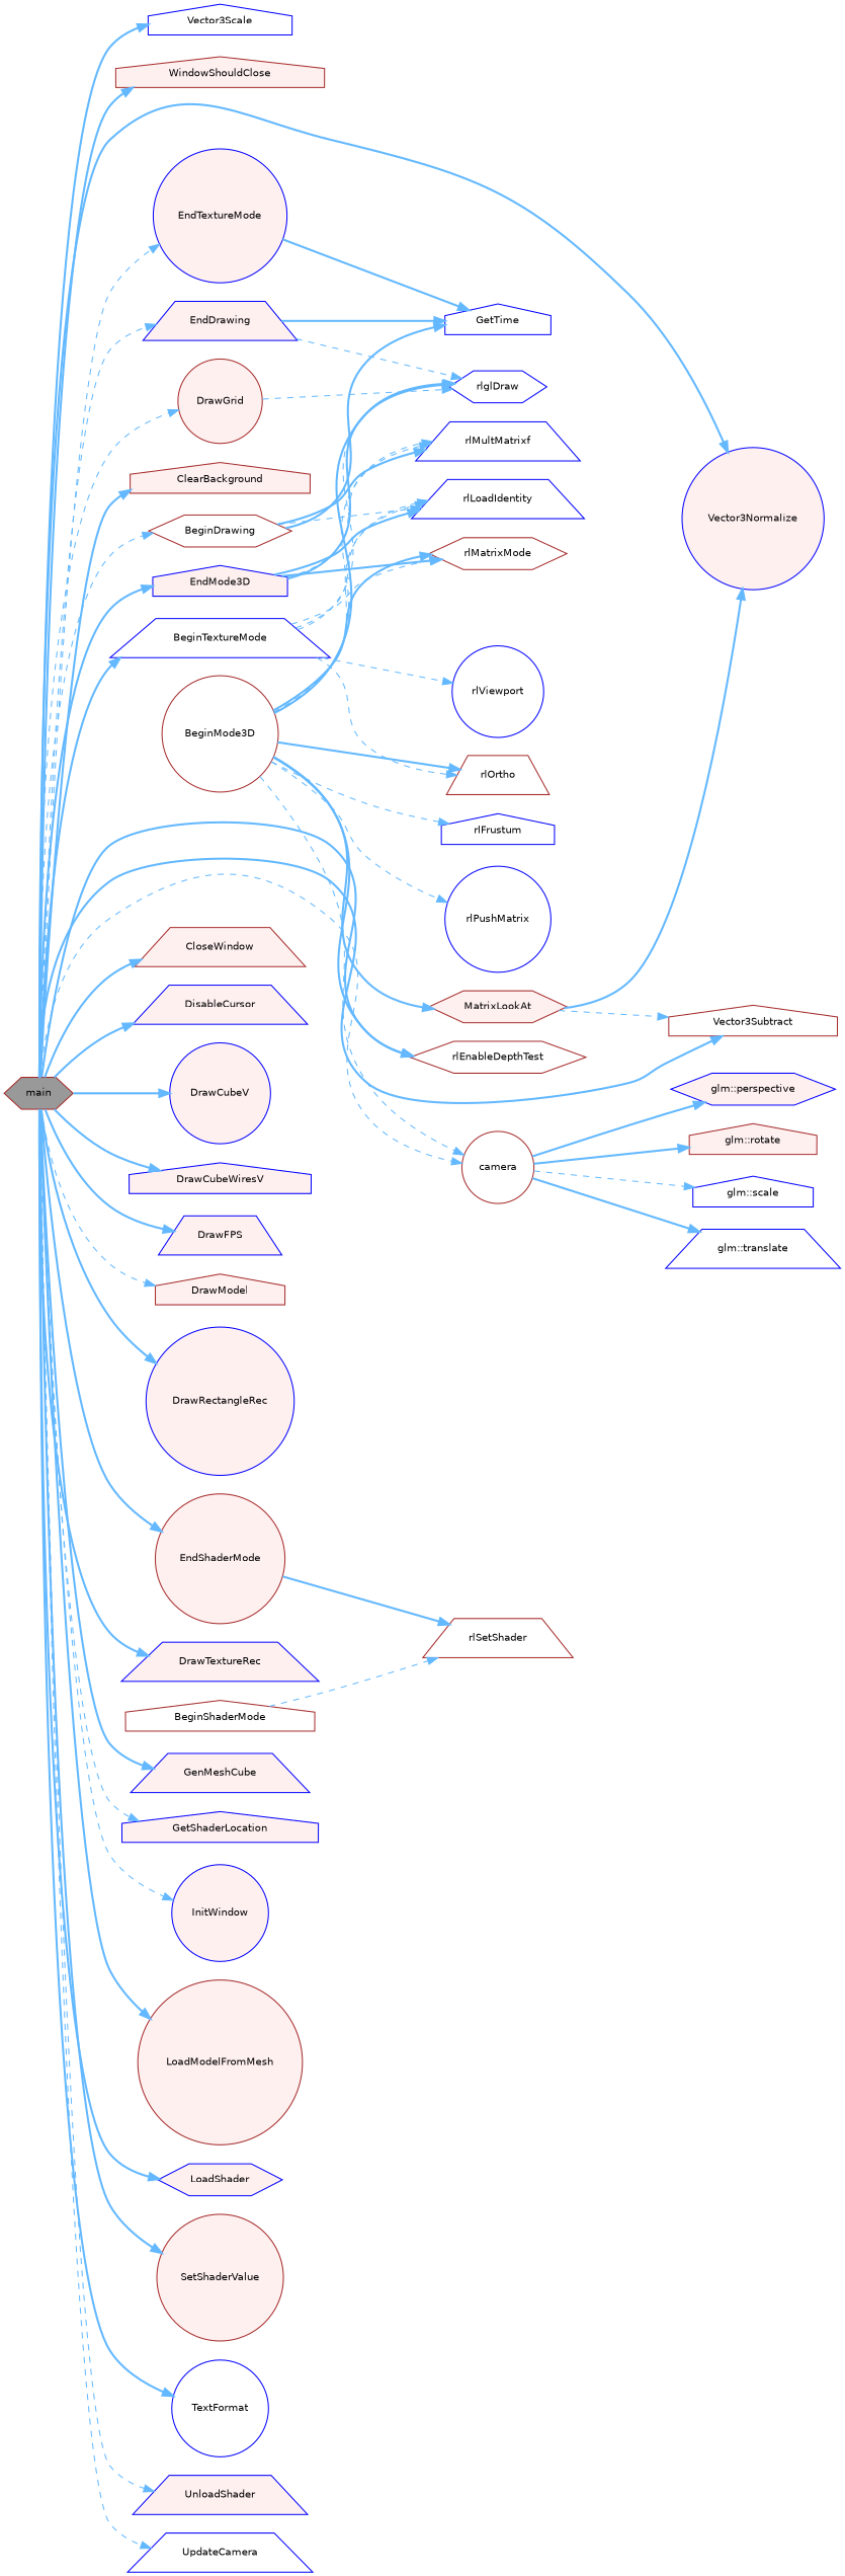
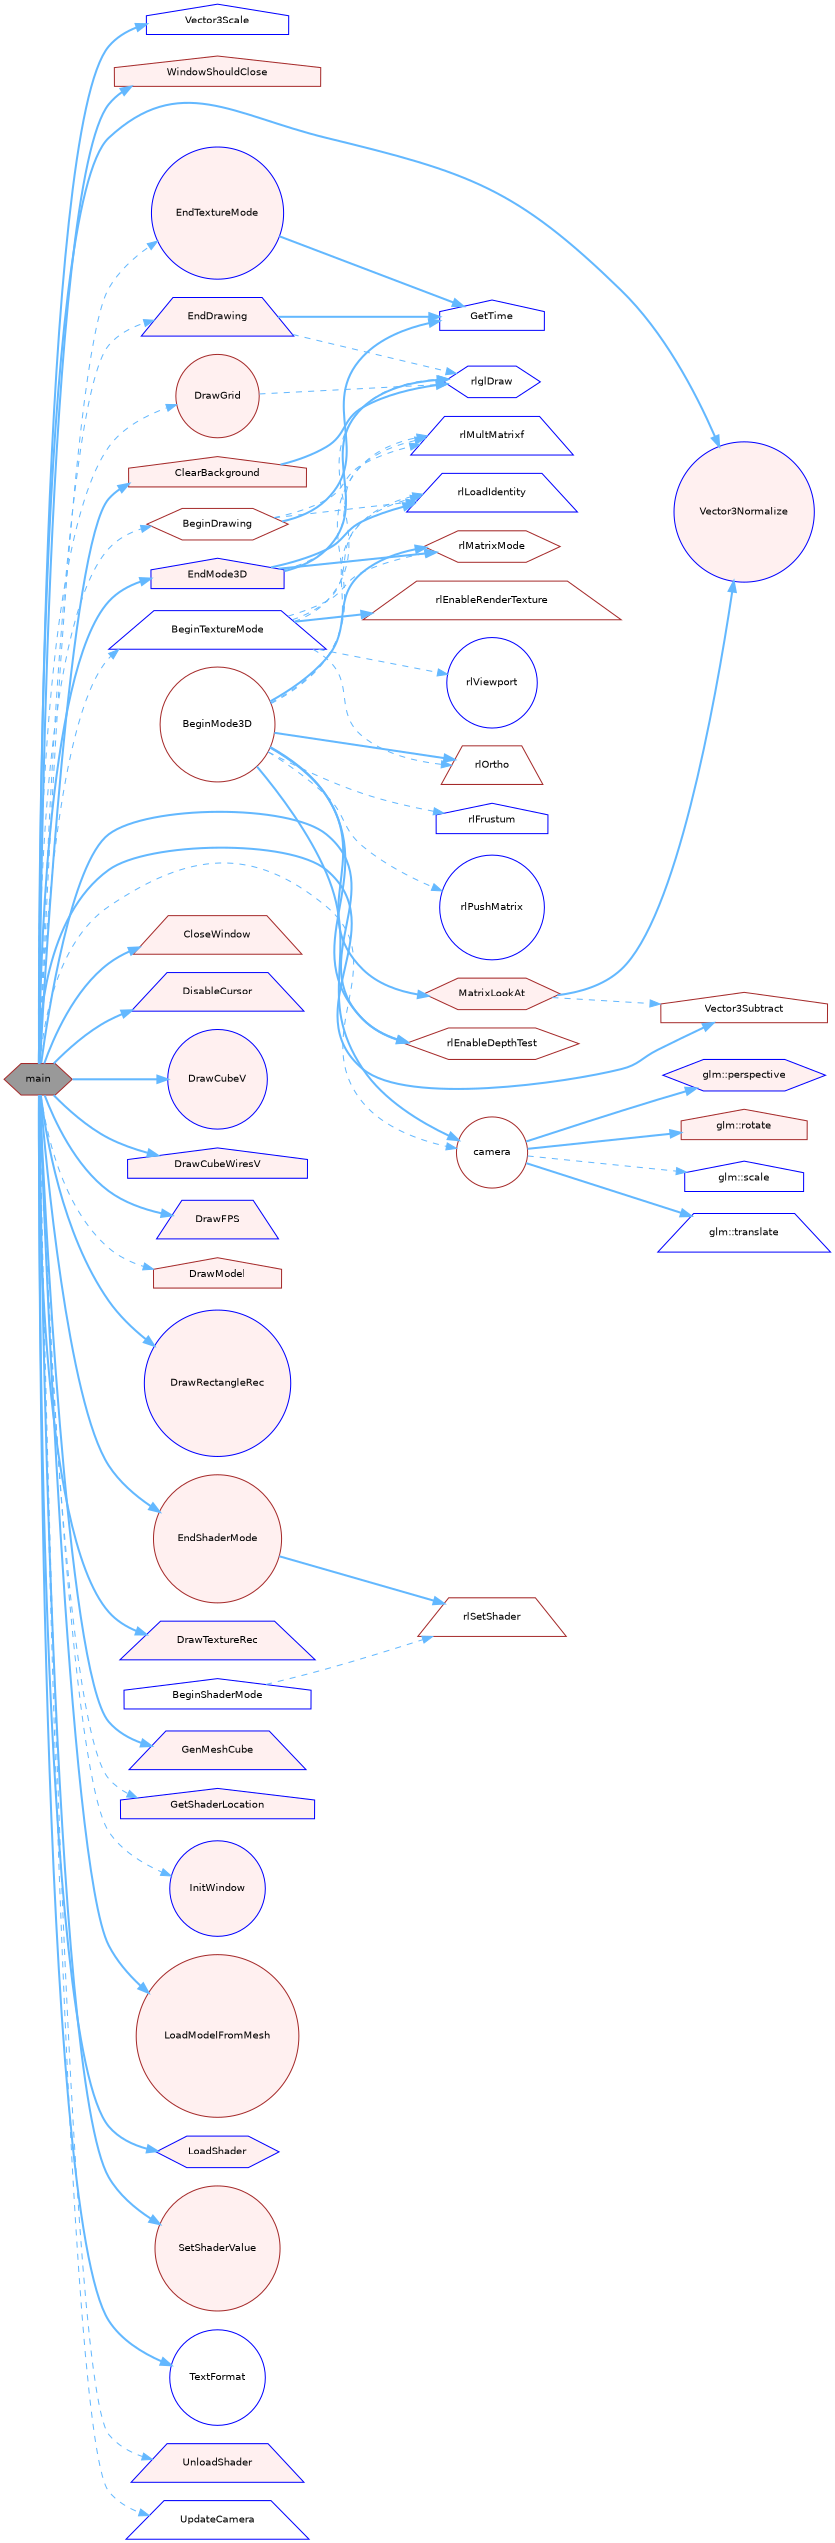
  digraph {
    rankdir=LR
    node [color=blue fillcolor="#FFF0F0" fontname=Helvetica fontsize=10 shape=trapezium style=filled]
    edge [color=steelblue1 fontname=Helvetica fontsize=10 labelfontname=Helvetica labelfontsize=10 style=bold]
    n1 [color=brown fillcolor=grey60 fontcolor=black height=0.2 label=main shape=hexagon width=0.4]
    n2 [color=brown fillcolor=white height=0.2 label=BeginDrawing shape=hexagon width=0.4]
    n3 [color=brown fillcolor=white height=0.2 label=camera shape=circle width=0.4]
    n4 [height=0.2 label=Vector3Normalize shape=circle width=0.4]
    n5 [color=brown fillcolor=white height=0.2 label=Vector3Subtract shape=house width=0.4]
    n6 [color=brown fillcolor=white height=0.2 label=rlEnableDepthTest shape=hexagon width=0.4]
    n7 [fillcolor=white height=0.2 label=BeginTextureMode width=0.4]
    n8 [color=brown height=0.2 label=ClearBackground shape=house width=0.4]
    n9 [color=brown height=0.2 label=CloseWindow width=0.4]
    n10 [height=0.2 label=DisableCursor width=0.4]
    n11 [height=0.2 label=DrawCubeV shape=circle width=0.4]
    n12 [height=0.2 label=DrawCubeWiresV shape=house width=0.4]
    n13 [height=0.2 label=DrawFPS width=0.4]
    n14 [color=brown height=0.2 label=DrawGrid shape=circle width=0.4]
    n15 [color=brown height=0.2 label=DrawModel shape=house width=0.4]
    n16 [height=0.2 label=DrawRectangleRec shape=circle width=0.4]
    n17 [height=0.2 label=DrawTextureRec width=0.4]
    n18 [height=0.2 label=EndDrawing width=0.4]
    n19 [height=0.2 label=EndMode3D shape=house width=0.4]
    n20 [color=brown height=0.2 label=EndShaderMode shape=circle width=0.4]
    n21 [height=0.2 label=EndTextureMode shape=circle width=0.4]
    n22 [height=0.2 label=GenMeshCube width=0.4]
    n23 [height=0.2 label=GetShaderLocation shape=house width=0.4]
    n24 [height=0.2 label=InitWindow shape=circle width=0.4]
    n25 [color=brown height=0.2 label=LoadModelFromMesh shape=circle width=0.4]
    n26 [height=0.2 label=LoadShader shape=hexagon width=0.4]
    n27 [color=brown height=0.2 label=SetShaderValue shape=circle width=0.4]
    n28 [fillcolor=white height=0.2 label=TextFormat shape=circle width=0.4]
    n29 [height=0.2 label=UnloadShader width=0.4]
    n30 [fillcolor=white height=0.2 label=UpdateCamera width=0.4]
    n31 [fillcolor=white height=0.2 label=Vector3Scale shape=house width=0.4]
    n32 [color=brown height=0.2 label=WindowShouldClose shape=house width=0.4]
    n33 [fillcolor=white height=0.2 label=GetTime shape=house width=0.4]
    n34 [fillcolor=white height=0.2 label=rlLoadIdentity width=0.4]
    n35 [fillcolor=white height=0.2 label=rlMultMatrixf width=0.4]
    n36 [color=brown fillcolor=white height=0.2 label=BeginMode3D shape=circle width=0.4]
    n37 [color=brown height=0.2 label=MatrixLookAt shape=hexagon width=0.4]
    n38 [fillcolor=white height=0.2 label=rlFrustum shape=house width=0.4]
    n39 [fillcolor=white height=0.2 label=rlglDraw shape=hexagon width=0.4]
    n40 [color=brown fillcolor=white height=0.2 label=rlMatrixMode shape=hexagon width=0.4]
    n41 [color=brown fillcolor=white height=0.2 label=rlOrtho width=0.4]
    n42 [fillcolor=white height=0.2 label=rlPushMatrix shape=circle width=0.4]
    n43 [height=0.2 label="glm::perspective" shape=hexagon width=0.4]
    n44 [color=brown height=0.2 label="glm::rotate" shape=house width=0.4]
    n45 [fillcolor=white height=0.2 label="glm::scale" shape=house width=0.4]
    n46 [fillcolor=white height=0.2 label="glm::translate" width=0.4]
-   n47 [color=brown fillcolor=white height=0.2 label=BeginShaderMode shape=house width=0.4]
+   n47 [fillcolor=white height=0.2 label=BeginShaderMode shape=house width=0.4]
    n48 [color=brown fillcolor=white height=0.2 label=rlSetShader width=0.4]
+   n49 [color=brown fillcolor=white height=0.2 label=rlEnableRenderTexture width=0.4]
    n50 [fillcolor=white height=0.2 label=rlViewport shape=circle width=0.4]
    n1 -> n2 [style=dashed]
    n1 -> n3 [style=dashed]
    n1 -> n4
    n1 -> n5
    n1 -> n6
-   n1 -> n7
+   n1 -> n7 [style=dashed]
    n1 -> n8
    n1 -> n9
    n1 -> n10
    n1 -> n11
    n1 -> n12
    n1 -> n13
    n1 -> n14 [style=dashed]
    n1 -> n15 [style=dashed]
    n1 -> n16
    n1 -> n17
    n1 -> n18 [style=dashed]
    n1 -> n19
    n1 -> n20
    n1 -> n21 [style=dashed]
    n1 -> n22
    n1 -> n23 [style=dashed]
    n1 -> n24 [style=dashed]
    n1 -> n25
    n1 -> n26
    n1 -> n27
    n1 -> n28
    n1 -> n29 [style=dashed]
    n1 -> n30 [style=dashed]
    n1 -> n31
    n1 -> n32
    n2 -> n33
    n2 -> n34 [style=dashed]
-   n2 -> n35
+   n2 -> n35 [style=dashed]
    n3 -> n43
    n3 -> n44
    n3 -> n45 [style=dashed]
    n3 -> n46
    n7 -> n34 [style=dashed]
    n7 -> n39 [style=dashed]
    n7 -> n40 [style=dashed]
    n7 -> n41 [style=dashed]
+   n7 -> n49
    n7 -> n50 [style=dashed]
    n14 -> n39 [style=dashed]
    n18 -> n33
    n18 -> n39 [style=dashed]
    n19 -> n34
    n19 -> n35 [style=dashed]
    n19 -> n39
    n19 -> n40
    n20 -> n48
    n21 -> n33
-   n36 -> n3 [style=dashed]
+   n36 -> n3
    n36 -> n6
    n36 -> n34 [style=dashed]
    n36 -> n35 [style=dashed]
    n36 -> n37
    n36 -> n38 [style=dashed]
-   n36 -> n39
+   n8 -> n39
    n36 -> n40
    n36 -> n41
    n36 -> n42 [style=dashed]
    n37 -> n4
    n37 -> n5 [style=dashed]
    n47 -> n48 [style=dashed]
  }
